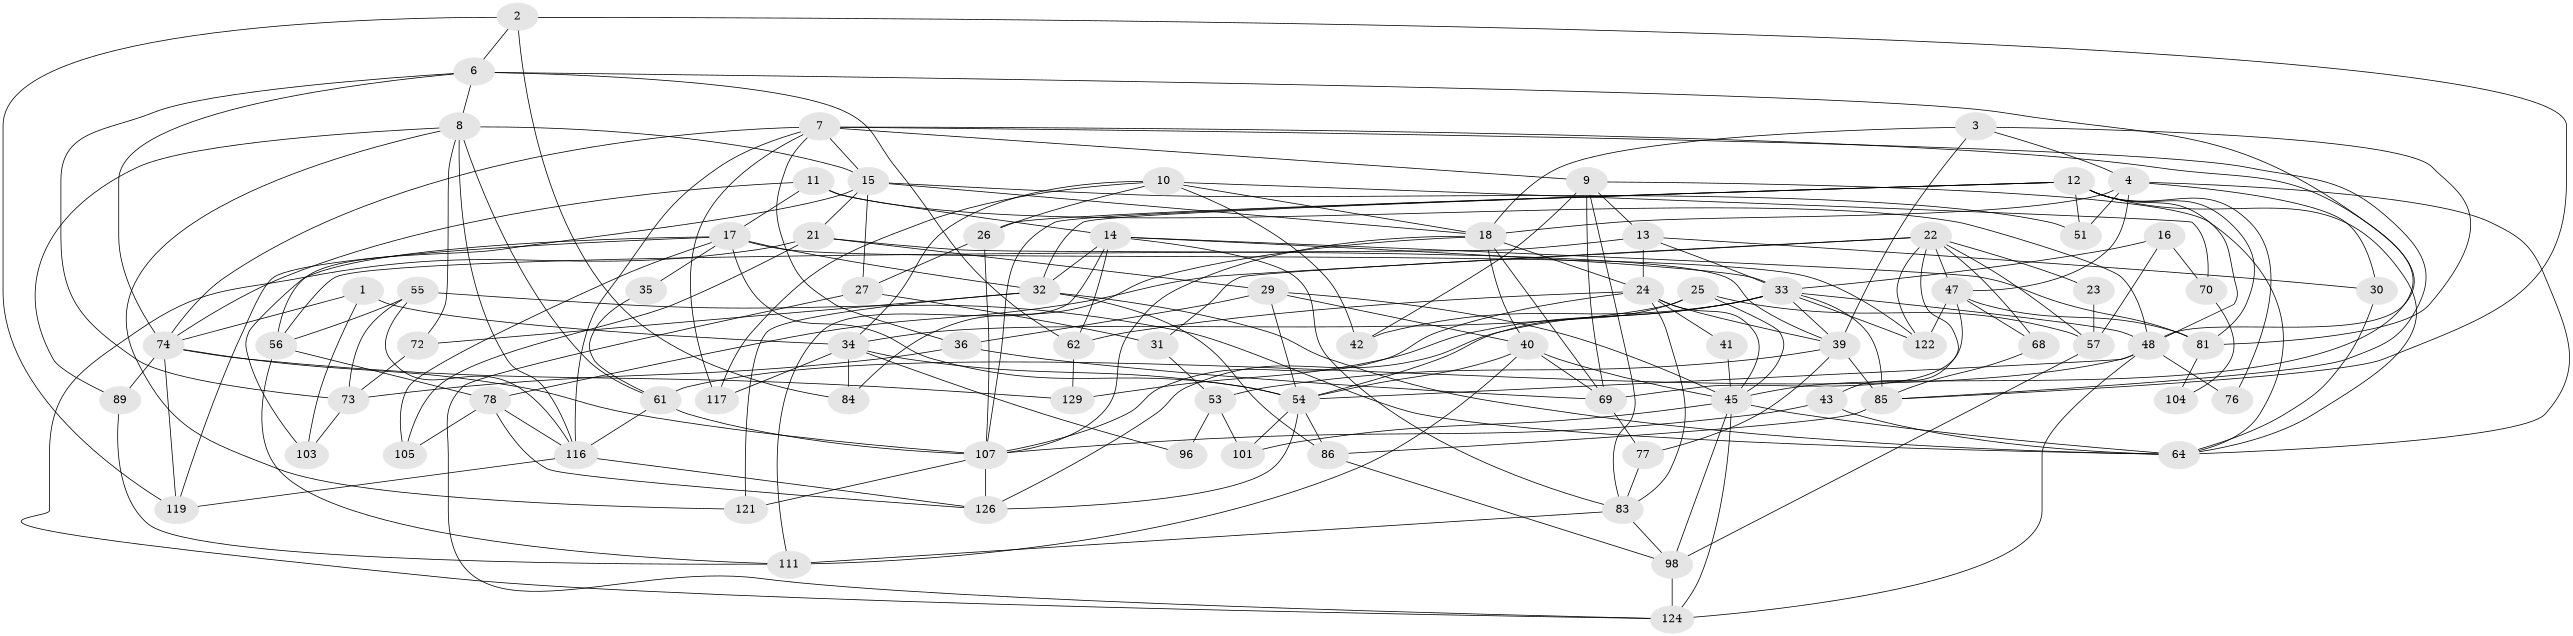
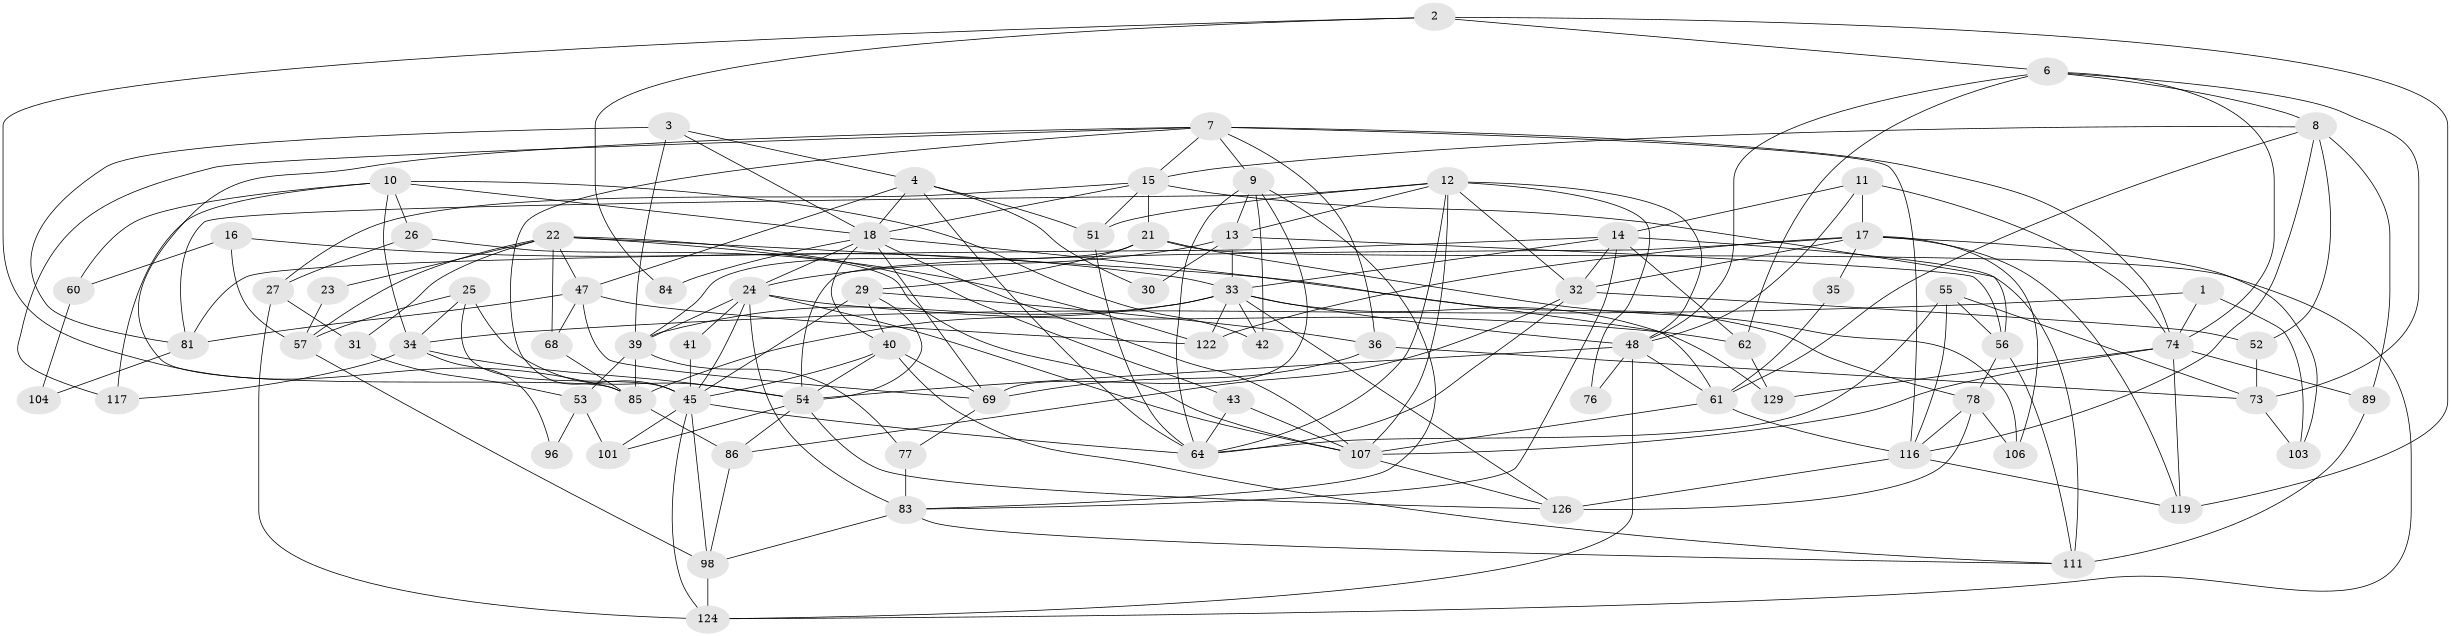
  graph {
    node [color=gray90 style=filled]
    1 [super="+58"]
    34 [super="+59"]
    74 [super="+108"]
    103
    84
    117
    54 [super="+102"]
    96
    119
    89
    107 [super="+114"]
    129
    2 [super="+72"]
    6 [super="+38"]
    85 [super="+99"]
    8 [super="+88"]
    48 [super="+79"]
    62
    73 [super="+110"]
    86 [super="+97"]
    3 [super="+19"]
    4 [super="+5"]
    18 [super="+63"]
    39 [super="+123"]
    81 [super="+95"]
    30 [super="+46"]
    47 [super="+128"]
    51
    64 [super="+91"]
    61 [super="+65"]
    69 [super="+120"]
    24 [super="+28"]
    40 [super="+93"]
    53
    77
    104
    122 [super="+125"]
    68
    15 [super="+70"]
    116 [super="+127"]
-   52 [label=72]
-   121
+   52
    76
    124
    7 [super="+80"]
    9
    36
    45 [super="+82"]
    13 [super="+49"]
    42
    83 [super="+118"]
    56 [super="+100"]
    21 [super="+75"]
    27 [super="+112"]
    98 [super="+106"]
    101
    126
    111 [super="+113"]
    33 [super="+87"]
    10 [super="+44"]
    26
-   60 [label=70]
+   60
    14 [super="+37"]
    32 [super="+67"]
    11
    17 [super="+66"]
    35
-   105
+   105 [label=106]
    12 [super="+94"]
    41
    78 [super="+92"]
    29
    31
    16
    57 [super="+90"]
    22 [super="+115"]
    23
    43
    25
    55
    1 -- 34
    1 -- 74
    1 -- 103
-   34 -- 84
    34 -- 117
    34 -- 54
    34 -- 96
    74 -- 119
    74 -- 89
    74 -- 107
    74 -- 129
    54 -- 86
    54 -- 101
    54 -- 126
    89 -- 111
-   107 -- 121
    107 -- 126
    2 -- 84
    2 -- 119
    2 -- 6
    2 -- 85
    6 -- 74
    6 -- 8
    6 -- 48
    6 -- 62
    6 -- 73
    85 -- 86
    8 -- 89
    8 -- 61
    8 -- 15
    8 -- 116
    8 -- 52
-   8 -- 121
    48 -- 54
    48 -- 61
    48 -- 76
    48 -- 124
    62 -- 129
    73 -- 103
    86 -- 98
    3 -- 4
    3 -- 18
    3 -- 39
    3 -- 81
    4 -- 18
    4 -- 30
    4 -- 47
    4 -- 51
    4 -- 64
    18 -- 84
    18 -- 107
+   18 -- 61
    18 -- 69
    18 -- 24
    18 -- 40
    39 -- 85
    39 -- 53
    39 -- 77
    81 -- 104
-   30 -- 64
+   51 -- 64
    47 -- 81
    47 -- 69
    47 -- 122
    47 -- 68
    61 -- 107
    61 -- 116 [weight=2]
    69 -- 77
    24 -- 107
    24 -- 62
    24 -- 39
    24 -- 45
    24 -- 83
    24 -- 41
    40 -- 54
    40 -- 69
    40 -- 45
    40 -- 111
    53 -- 96
    53 -- 101
    77 -- 83
    68 -- 85
    15 -- 18
    15 -- 51
    15 -- 56
    15 -- 21
    15 -- 27
    116 -- 119
    116 -- 126
    52 -- 73
    7 -- 74
    7 -- 117
    7 -- 85
    7 -- 15
    7 -- 116
    7 -- 9
    7 -- 36
    7 -- 45
    9 -- 64
    9 -- 69
    9 -- 13
    9 -- 42
    9 -- 83
    36 -- 73
    36 -- 69
    45 -- 64
    45 -- 124
    45 -- 98
    45 -- 101
    13 -- 30
    13 -- 24
    13 -- 56
    13 -- 33
    83 -- 98
    83 -- 111
    56 -- 111
    56 -- 78
    21 -- 39
    21 -- 124
    21 -- 105
    21 -- 29
    27 -- 124
    27 -- 31
    98 -- 124
    33 -- 129
    33 -- 85
    33 -- 48
    33 -- 39
    33 -- 122
    33 -- 42
    33 -- 126
    10 -- 34
    10 -- 117
    10 -- 18
    10 -- 42
    10 -- 26
    10 -- 60
    26 -- 107
    26 -- 27
    60 -- 104
    14 -- 62
    14 -- 81
    14 -- 83
    14 -- 111
    14 -- 33
    14 -- 32
    32 -- 86
    32 -- 64
    32 -- 52
-   32 -- 121
    11 -- 74
    11 -- 48
    11 -- 14
    11 -- 17
    17 -- 103
    17 -- 54
    17 -- 119
    17 -- 122
    17 -- 32
    17 -- 35
    17 -- 105
    35 -- 61
    12 -- 107
    12 -- 48
    12 -- 81
    12 -- 51
    12 -- 64
    12 -- 76
-   12 -- 26
+   12 -- 13
    12 -- 32
    41 -- 45
    78 -- 116
    78 -- 126
    78 -- 105
    29 -- 54
    29 -- 40
    29 -- 36
    29 -- 45
    31 -- 53
    16 -- 33
    16 -- 60
    16 -- 57
    57 -- 98
    22 -- 47
    22 -- 122
    22 -- 68
    22 -- 78
    22 -- 31
    22 -- 57
    22 -- 23
    22 -- 43
    23 -- 57
    43 -- 107
    43 -- 64
    25 -- 34
    25 -- 54
    25 -- 45
    25 -- 57
    55 -- 73
    55 -- 64
    55 -- 116
    55 -- 56
  }
